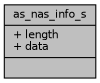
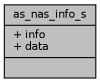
  digraph {
-   n1 [color=black fillcolor=grey75 fontcolor=black fontname=Helvetica fontsize=10 height=0.2 label="{as_nas_info_s\n|+ length\l+ data\l|}" shape=record style=filled width=0.4]
+   n1 [color=black fillcolor=grey75 fontcolor=black fontname=Helvetica fontsize=10 height=0.2 label="{as_nas_info_s\n|+ info\l+ data\l|}" shape=record style=filled width=0.4]
  }
